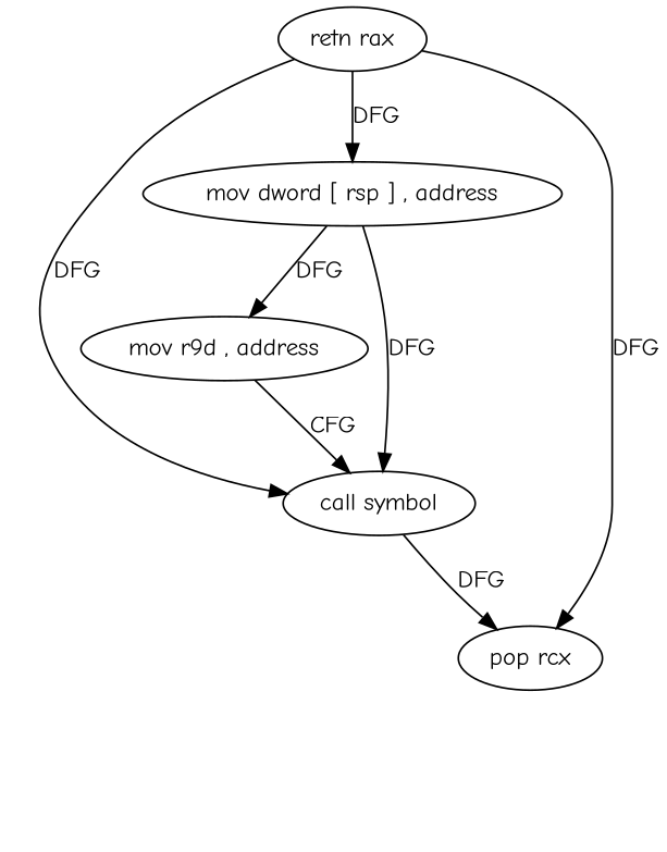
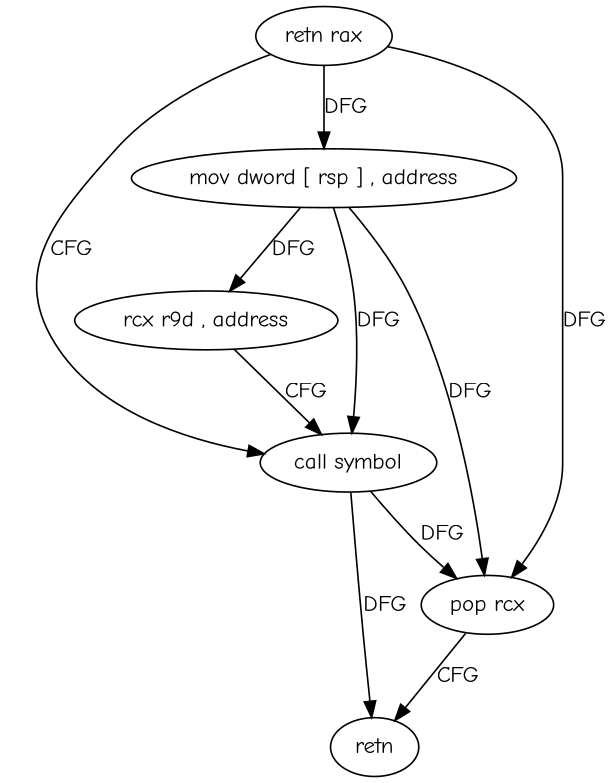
  digraph {
    fontname="Comic Neue"
    node [fontname="Comic Neue"]
    edge [fontname="Comic Neue"]
    n1 [label="retn rax"]
    n2 [label="mov dword [ rsp ] , address"]
    n3 [label="call symbol"]
    n4 [label="pop rcx"]
-   n5 [label="mov r9d , address"]
+   n5 [label="rcx r9d , address"]
+   n6 [label=retn]
    n1 -> n2 [label=DFG]
-   n1 -> n3 [label=DFG]
+   n1 -> n3 [label=CFG]
    n1 -> n4 [label=DFG]
    n2 -> n3 [label=DFG]
+   n2 -> n4 [label=DFG]
    n2 -> n5 [label=DFG]
    n3 -> n4 [label=DFG]
+   n3 -> n6 [label=DFG]
+   n4 -> n6 [label=CFG]
    n5 -> n3 [label=CFG]
  }
